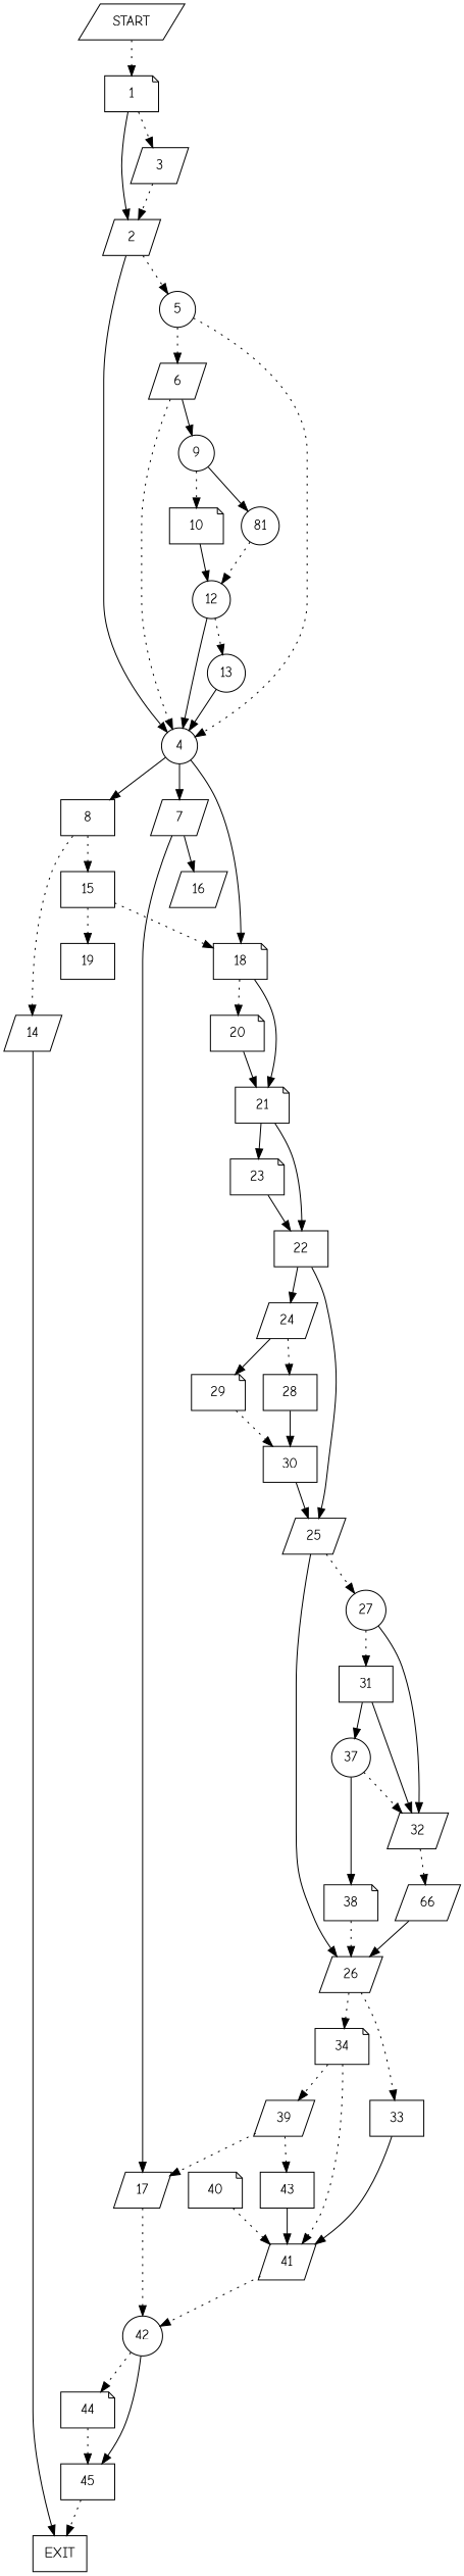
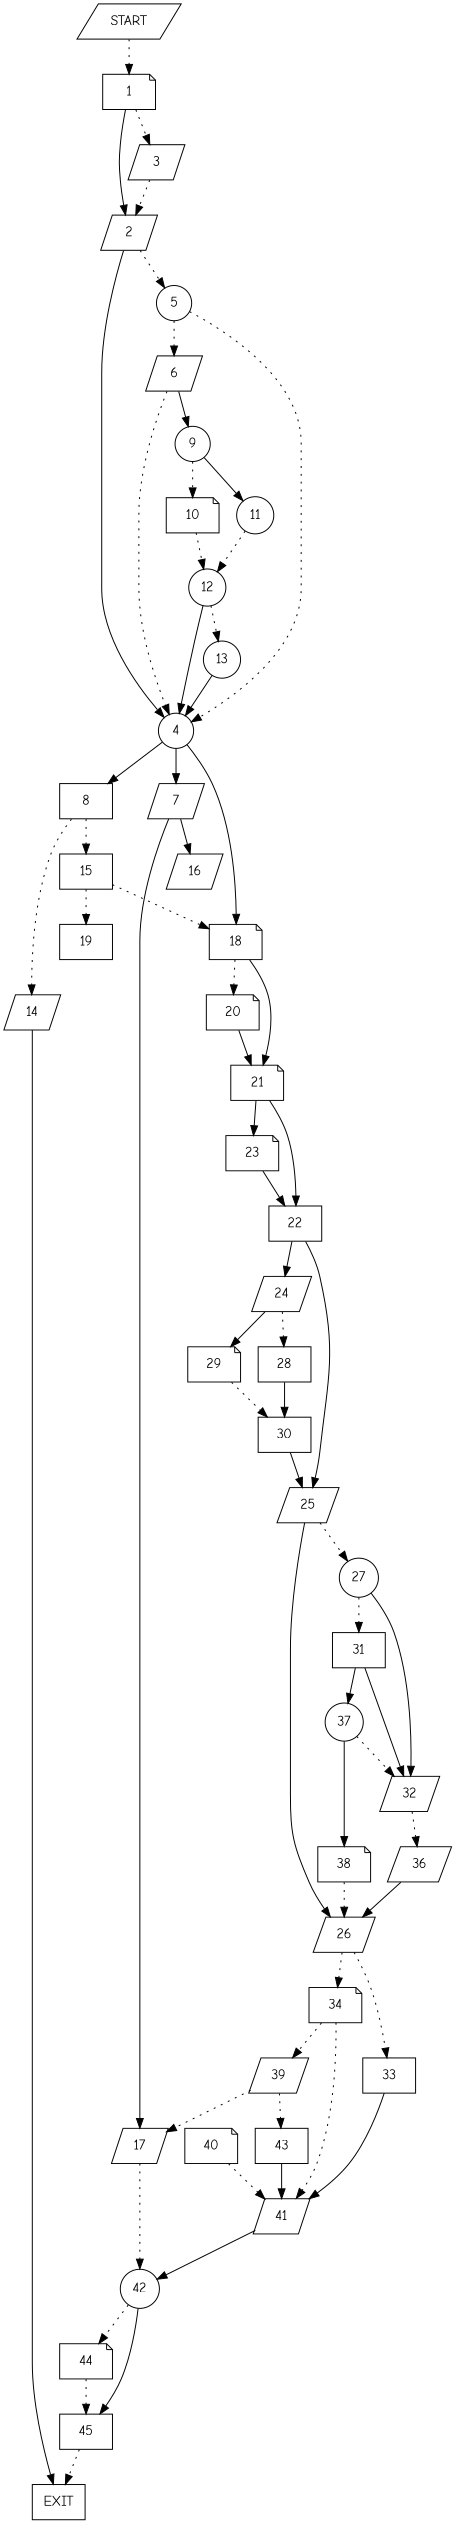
  digraph {
    fontname="Comic Neue"
    node [fontname="Comic Neue" shape=parallelogram]
    edge [fontname="Comic Neue" style=dotted]
    n1 [label=START]
    1 [shape=note]
    2
    3
    n5 [label=EXIT shape=box]
    4 [shape=circle]
    5 [shape=circle]
    7
    8 [shape=box]
    18 [shape=note]
    6
    16
    17
    14
    15 [shape=box]
    9 [shape=circle]
    10 [shape=note]
-   11 [shape=circle label=81]
+   11 [shape=circle]
    42 [shape=circle]
    19 [shape=box]
    12 [shape=circle]
    13 [shape=circle]
    20 [shape=note]
    21 [shape=note]
    44 [shape=note]
    45 [shape=box]
    22 [shape=box]
    23 [shape=note]
    24
    25
    28 [shape=box]
    29 [shape=note]
    26
    27 [shape=circle]
    30 [shape=box]
    33 [shape=box]
    34 [shape=note]
    31 [shape=box]
    32
    41
    39
    37 [shape=circle]
-   36 [label=66]
+   36
    38 [shape=note]
    43 [shape=box]
    40 [shape=note]
    n1 -> 1
    1 -> 2 [style=solid]
    1 -> 3
    2 -> 4 [style=solid]
    2 -> 5
    3 -> 2
    4 -> 7 [style=solid]
    4 -> 8 [style=solid]
    4 -> 18 [style=solid]
    5 -> 4
    5 -> 6
    7 -> 16 [style=solid]
    7 -> 17 [style=solid]
    8 -> 14
    8 -> 15
    18 -> 20
    18 -> 21 [style=solid]
    6 -> 4
    6 -> 9 [style=solid]
    17 -> 42
    14 -> n5 [style=solid]
    15 -> 18
    15 -> 19
    9 -> 10
    9 -> 11 [style=solid]
-   10 -> 12 [style=solid]
+   10 -> 12
    11 -> 12
    42 -> 44
    42 -> 45 [style=solid]
    12 -> 4 [style=solid]
    12 -> 13
    13 -> 4 [style=solid]
    20 -> 21 [style=solid]
    21 -> 22 [style=solid]
    21 -> 23 [style=solid]
    44 -> 45
    45 -> n5
    22 -> 24 [style=solid]
    22 -> 25 [style=solid]
    23 -> 22 [style=solid]
    24 -> 28
    24 -> 29 [style=solid]
    25 -> 26 [style=solid]
    25 -> 27
    28 -> 30 [style=solid]
    29 -> 30
    26 -> 33
    26 -> 34
    27 -> 31
    27 -> 32 [style=solid]
    30 -> 25 [style=solid]
    33 -> 41 [style=solid]
    34 -> 41
    34 -> 39
    31 -> 32 [style=solid]
    31 -> 37 [style=solid]
    32 -> 36
-   41 -> 42
+   41 -> 42 [style=solid]
    39 -> 17
    39 -> 43
    37 -> 32
    37 -> 38 [style=solid]
    36 -> 26 [style=solid]
    38 -> 26
    43 -> 41 [style=solid]
    40 -> 41
  }
